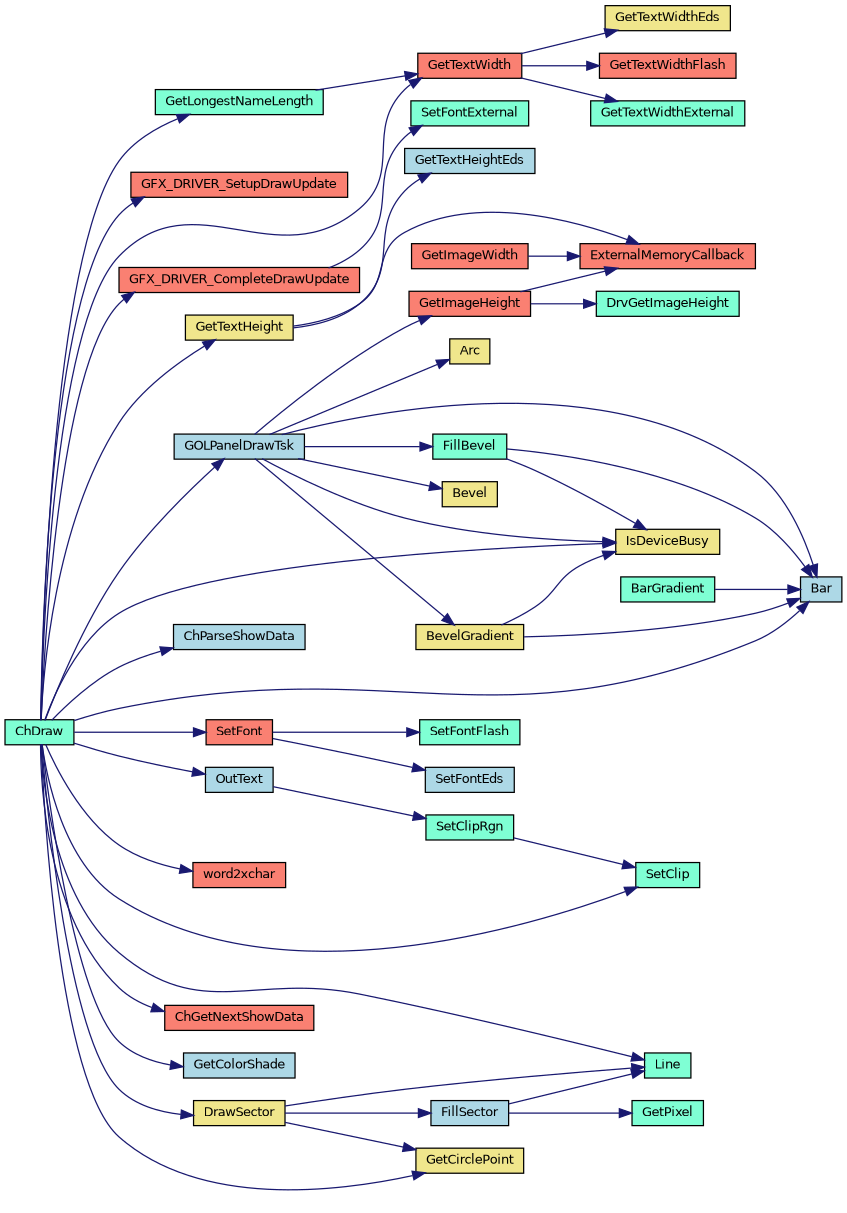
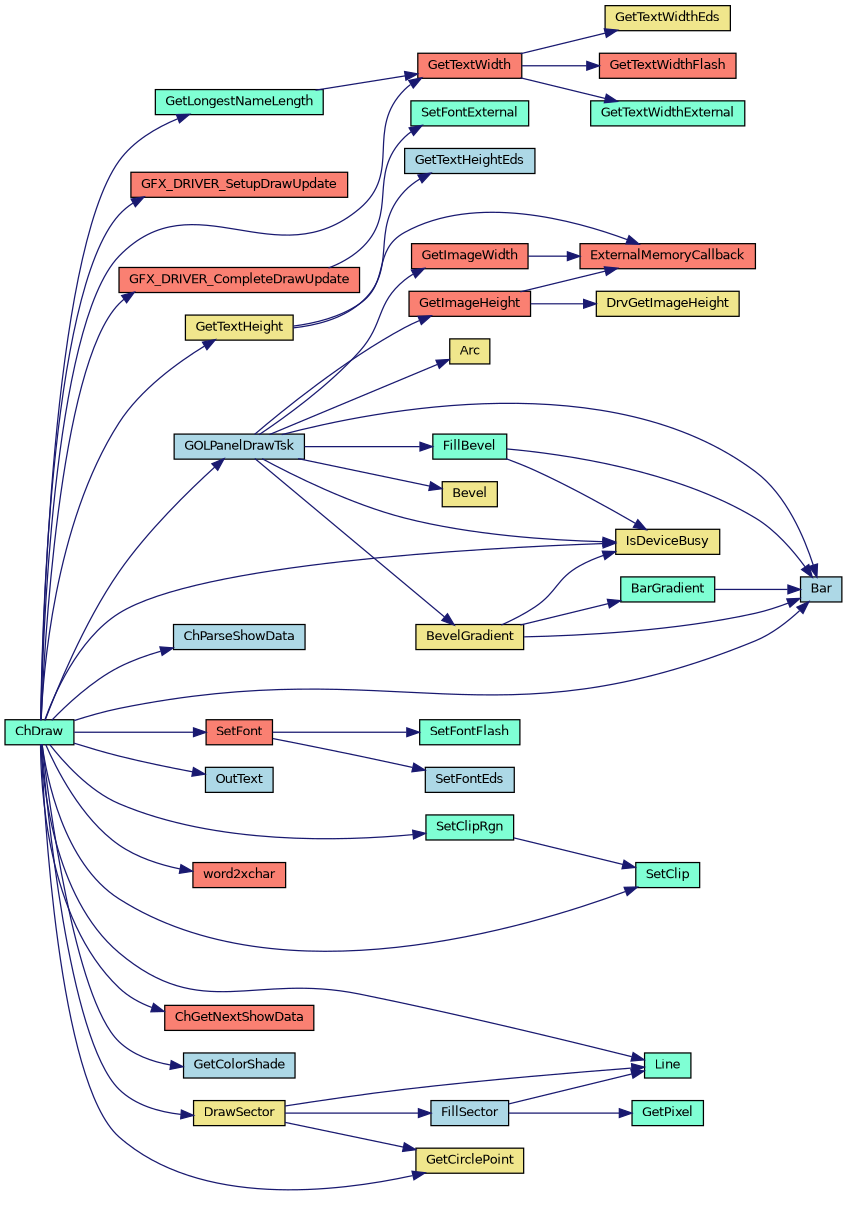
  digraph {
    fontname="DejaVu Sans"
    rankdir=LR
    node [color=black fillcolor=aquamarine fontname="DejaVu Sans" fontsize=10 shape=record style=filled]
    edge [color=midnightblue fontname="DejaVu Sans" fontsize=10 labelfontname=Helvetica labelfontsize=10 style=solid]
    n1 [fontcolor=black height=0.2 label=ChDraw width=0.4]
    n2 [fillcolor=khaki height=0.2 label=IsDeviceBusy width=0.4]
    n3 [fillcolor=salmon height=0.2 label=GFX_DRIVER_SetupDrawUpdate width=0.4]
    n4 [fillcolor=lightblue height=0.2 label=Bar width=0.4]
    n5 [fillcolor=salmon height=0.2 label=GFX_DRIVER_CompleteDrawUpdate width=0.4]
    n6 [height=0.2 label=GetLongestNameLength width=0.4]
    n7 [fillcolor=salmon height=0.2 label=GetTextWidth width=0.4]
    n8 [fillcolor=khaki height=0.2 label=GetTextHeight width=0.4]
    n9 [fillcolor=lightblue height=0.2 label=ChParseShowData width=0.4]
    n10 [fillcolor=lightblue height=0.2 label=GOLPanelDrawTsk width=0.4]
    n11 [fillcolor=salmon height=0.2 label=SetFont width=0.4]
    n12 [fillcolor=lightblue height=0.2 label=OutText width=0.4]
    n13 [height=0.2 label=Line width=0.4]
    n14 [fillcolor=salmon height=0.2 label=word2xchar width=0.4]
    n15 [height=0.2 label=SetClip width=0.4]
    n16 [height=0.2 label=SetClipRgn width=0.4]
    n17 [fillcolor=salmon height=0.2 label=ChGetNextShowData width=0.4]
    n18 [fillcolor=lightblue height=0.2 label=GetColorShade width=0.4]
    n19 [fillcolor=khaki height=0.2 label=DrawSector width=0.4]
    n20 [fillcolor=khaki height=0.2 label=GetCirclePoint width=0.4]
    n21 [height=0.2 label=SetFontExternal width=0.4]
    n22 [fillcolor=salmon height=0.2 label=GetTextWidthFlash width=0.4]
    n23 [height=0.2 label=GetTextWidthExternal width=0.4]
    n24 [fillcolor=khaki height=0.2 label=GetTextWidthEds width=0.4]
    n25 [fillcolor=salmon height=0.2 label=ExternalMemoryCallback width=0.4]
    n26 [fillcolor=lightblue height=0.2 label=GetTextHeightEds width=0.4]
    n27 [fillcolor=salmon height=0.2 label=GetImageWidth width=0.4]
    n28 [fillcolor=salmon height=0.2 label=GetImageHeight width=0.4]
    n29 [fillcolor=khaki height=0.2 label=Arc width=0.4]
    n30 [fillcolor=khaki height=0.2 label=BevelGradient width=0.4]
    n31 [height=0.2 label=FillBevel width=0.4]
    n32 [fillcolor=khaki height=0.2 label=Bevel width=0.4]
    n33 [height=0.2 label=SetFontFlash width=0.4]
    n34 [fillcolor=lightblue height=0.2 label=SetFontEds width=0.4]
    n35 [fillcolor=lightblue height=0.2 label=FillSector width=0.4]
-   n36 [height=0.2 label=DrvGetImageHeight width=0.4]
+   n36 [fillcolor=khaki height=0.2 label=DrvGetImageHeight width=0.4]
    n37 [height=0.2 label=BarGradient width=0.4]
    n38 [height=0.2 label=GetPixel width=0.4]
    n1 -> n2
    n1 -> n3
    n1 -> n4
    n1 -> n5
    n1 -> n6
    n1 -> n7
    n1 -> n8
    n1 -> n9
    n1 -> n10
    n1 -> n11
    n1 -> n12
    n1 -> n13
    n1 -> n14
    n1 -> n15
-   n12 -> n16
+   n1 -> n16
    n1 -> n17
    n1 -> n18
    n1 -> n19
    n1 -> n20
    n5 -> n21
    n6 -> n7
    n7 -> n22
    n7 -> n23
    n7 -> n24
    n8 -> n25
    n8 -> n26
    n10 -> n2
    n10 -> n4
+   n10 -> n27
    n10 -> n28
    n10 -> n29
    n10 -> n30
    n10 -> n31
    n10 -> n32
    n11 -> n33
    n11 -> n34
    n16 -> n15
    n19 -> n13
    n19 -> n20
    n19 -> n35
    n27 -> n25
    n28 -> n25
    n28 -> n36
    n30 -> n2
    n30 -> n4
+   n30 -> n37
    n31 -> n2
    n31 -> n4
    n35 -> n13
    n35 -> n38
    n37 -> n4
  }
